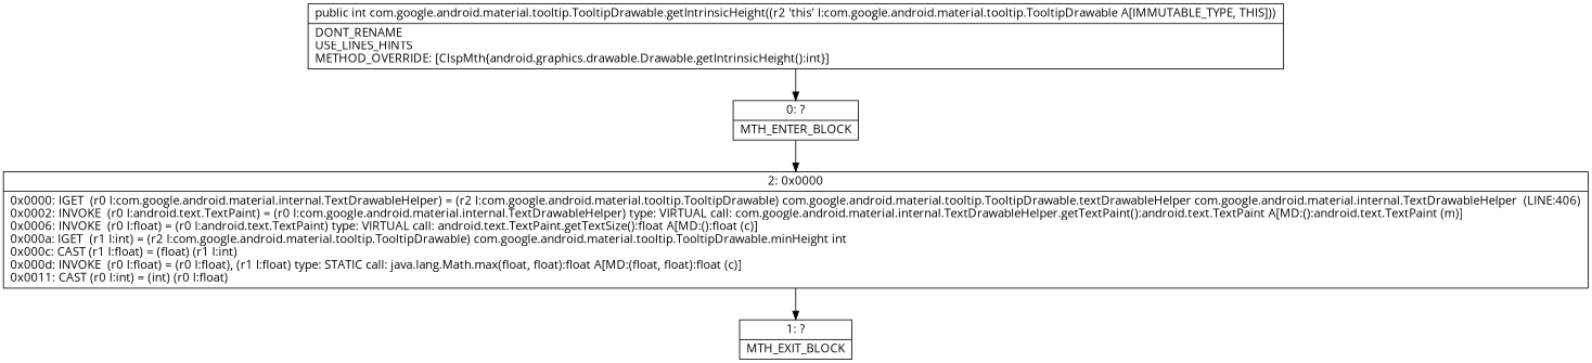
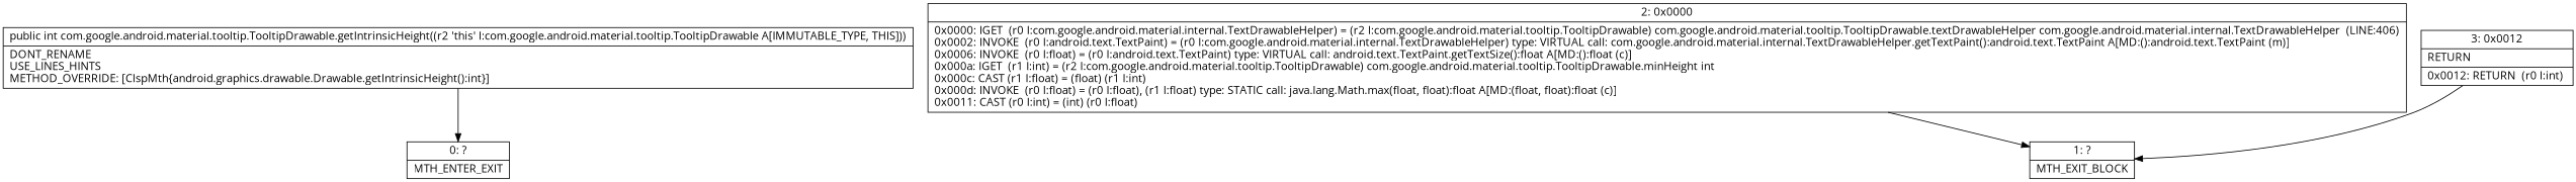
  digraph {
    fontname="Open Sans"
    node [fontname="Open Sans" shape=record]
    edge [fontname="Open Sans"]
-   n1 [label="{0\:\ ?|MTH_ENTER_BLOCK\l}"]
+   n1 [label="{0\:\ ?|MTH_ENTER_EXIT\l}"]
    n2 [label="{2\:\ 0x0000|0x0000: IGET  (r0 I:com.google.android.material.internal.TextDrawableHelper) = (r2 I:com.google.android.material.tooltip.TooltipDrawable) com.google.android.material.tooltip.TooltipDrawable.textDrawableHelper com.google.android.material.internal.TextDrawableHelper  (LINE:406)\l0x0002: INVOKE  (r0 I:android.text.TextPaint) = (r0 I:com.google.android.material.internal.TextDrawableHelper) type: VIRTUAL call: com.google.android.material.internal.TextDrawableHelper.getTextPaint():android.text.TextPaint A[MD:():android.text.TextPaint (m)]\l0x0006: INVOKE  (r0 I:float) = (r0 I:android.text.TextPaint) type: VIRTUAL call: android.text.TextPaint.getTextSize():float A[MD:():float (c)]\l0x000a: IGET  (r1 I:int) = (r2 I:com.google.android.material.tooltip.TooltipDrawable) com.google.android.material.tooltip.TooltipDrawable.minHeight int \l0x000c: CAST (r1 I:float) = (float) (r1 I:int) \l0x000d: INVOKE  (r0 I:float) = (r0 I:float), (r1 I:float) type: STATIC call: java.lang.Math.max(float, float):float A[MD:(float, float):float (c)]\l0x0011: CAST (r0 I:int) = (int) (r0 I:float) \l}"]
    n3 [label="{1\:\ ?|MTH_EXIT_BLOCK\l}"]
+   n4 [label="{3\:\ 0x0012|RETURN\l|0x0012: RETURN  (r0 I:int) \l}"]
    n5 [label="{public int com.google.android.material.tooltip.TooltipDrawable.getIntrinsicHeight((r2 'this' I:com.google.android.material.tooltip.TooltipDrawable A[IMMUTABLE_TYPE, THIS]))  | DONT_RENAME\lUSE_LINES_HINTS\lMETHOD_OVERRIDE: [ClspMth\{android.graphics.drawable.Drawable.getIntrinsicHeight():int\}]\l}"]
-   n1 -> n2
    n2 -> n3
+   n4 -> n3
    n5 -> n1
  }
